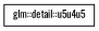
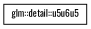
  digraph {
    rankdir=TB
    fontname=Oswald
-   n1 [color=black fillcolor=white fontname=Oswald fontsize=10 height=0.2 label="glm::detail::u5u4u5" shape=record style=filled width=0.4]
+   n1 [color=black fillcolor=white fontname=Oswald fontsize=10 height=0.2 label="glm::detail::u5u6u5" shape=record style=filled width=0.4]
  }
